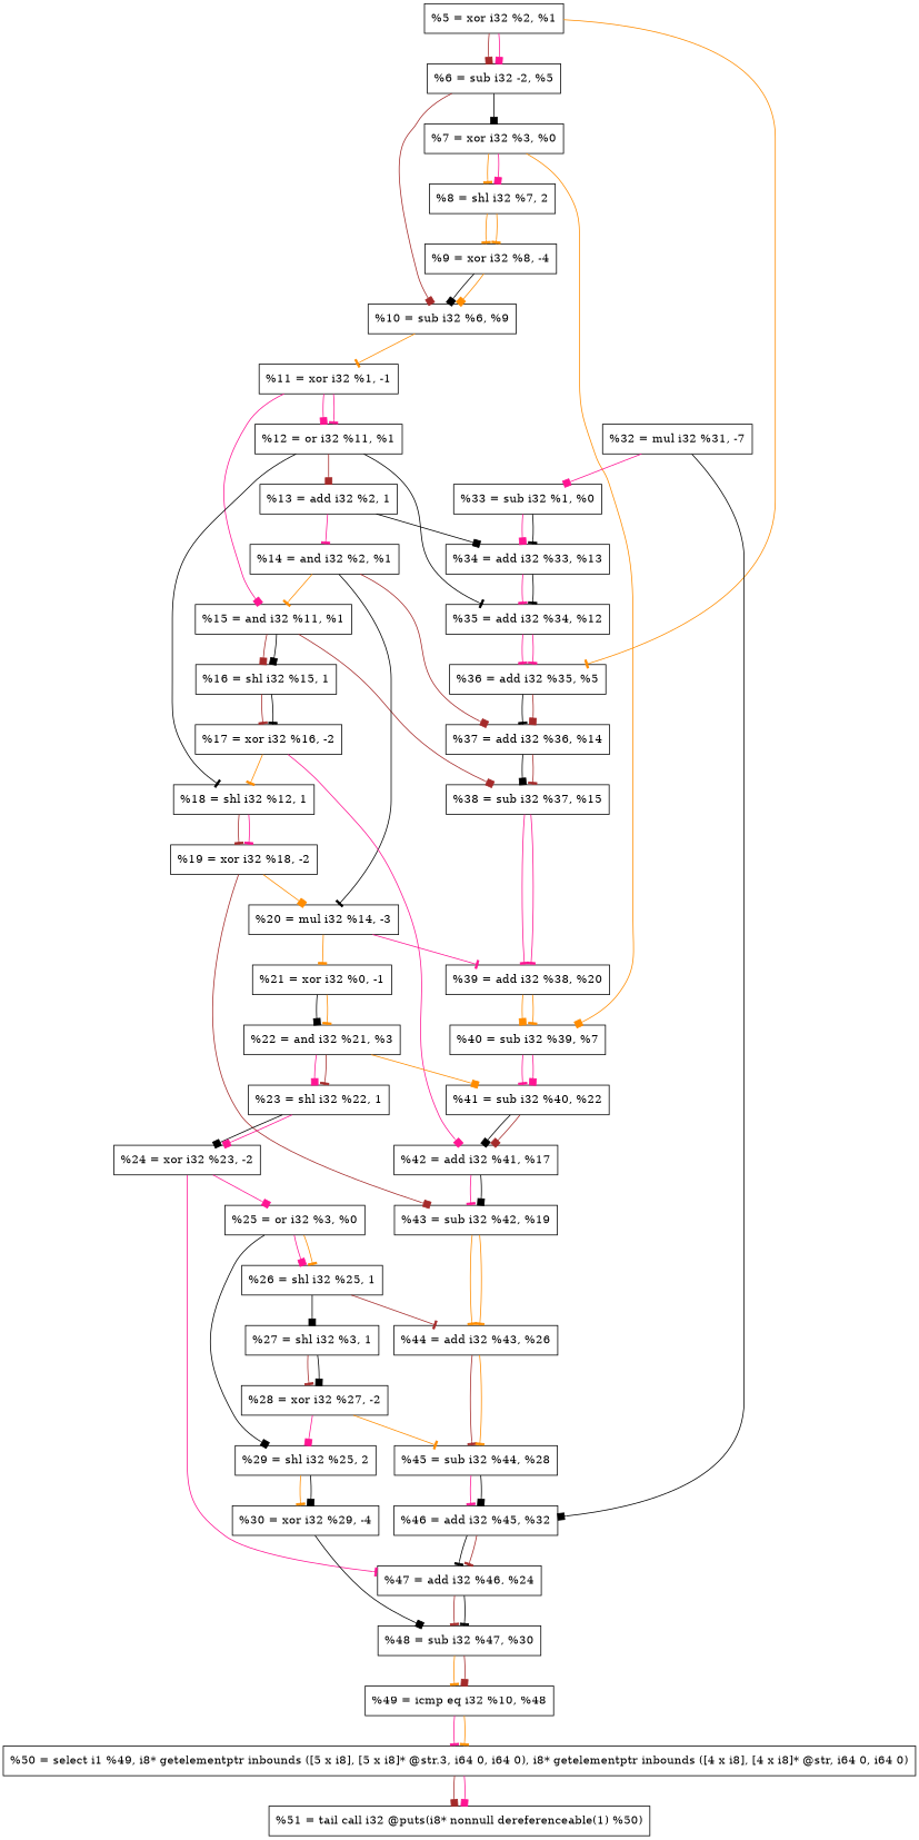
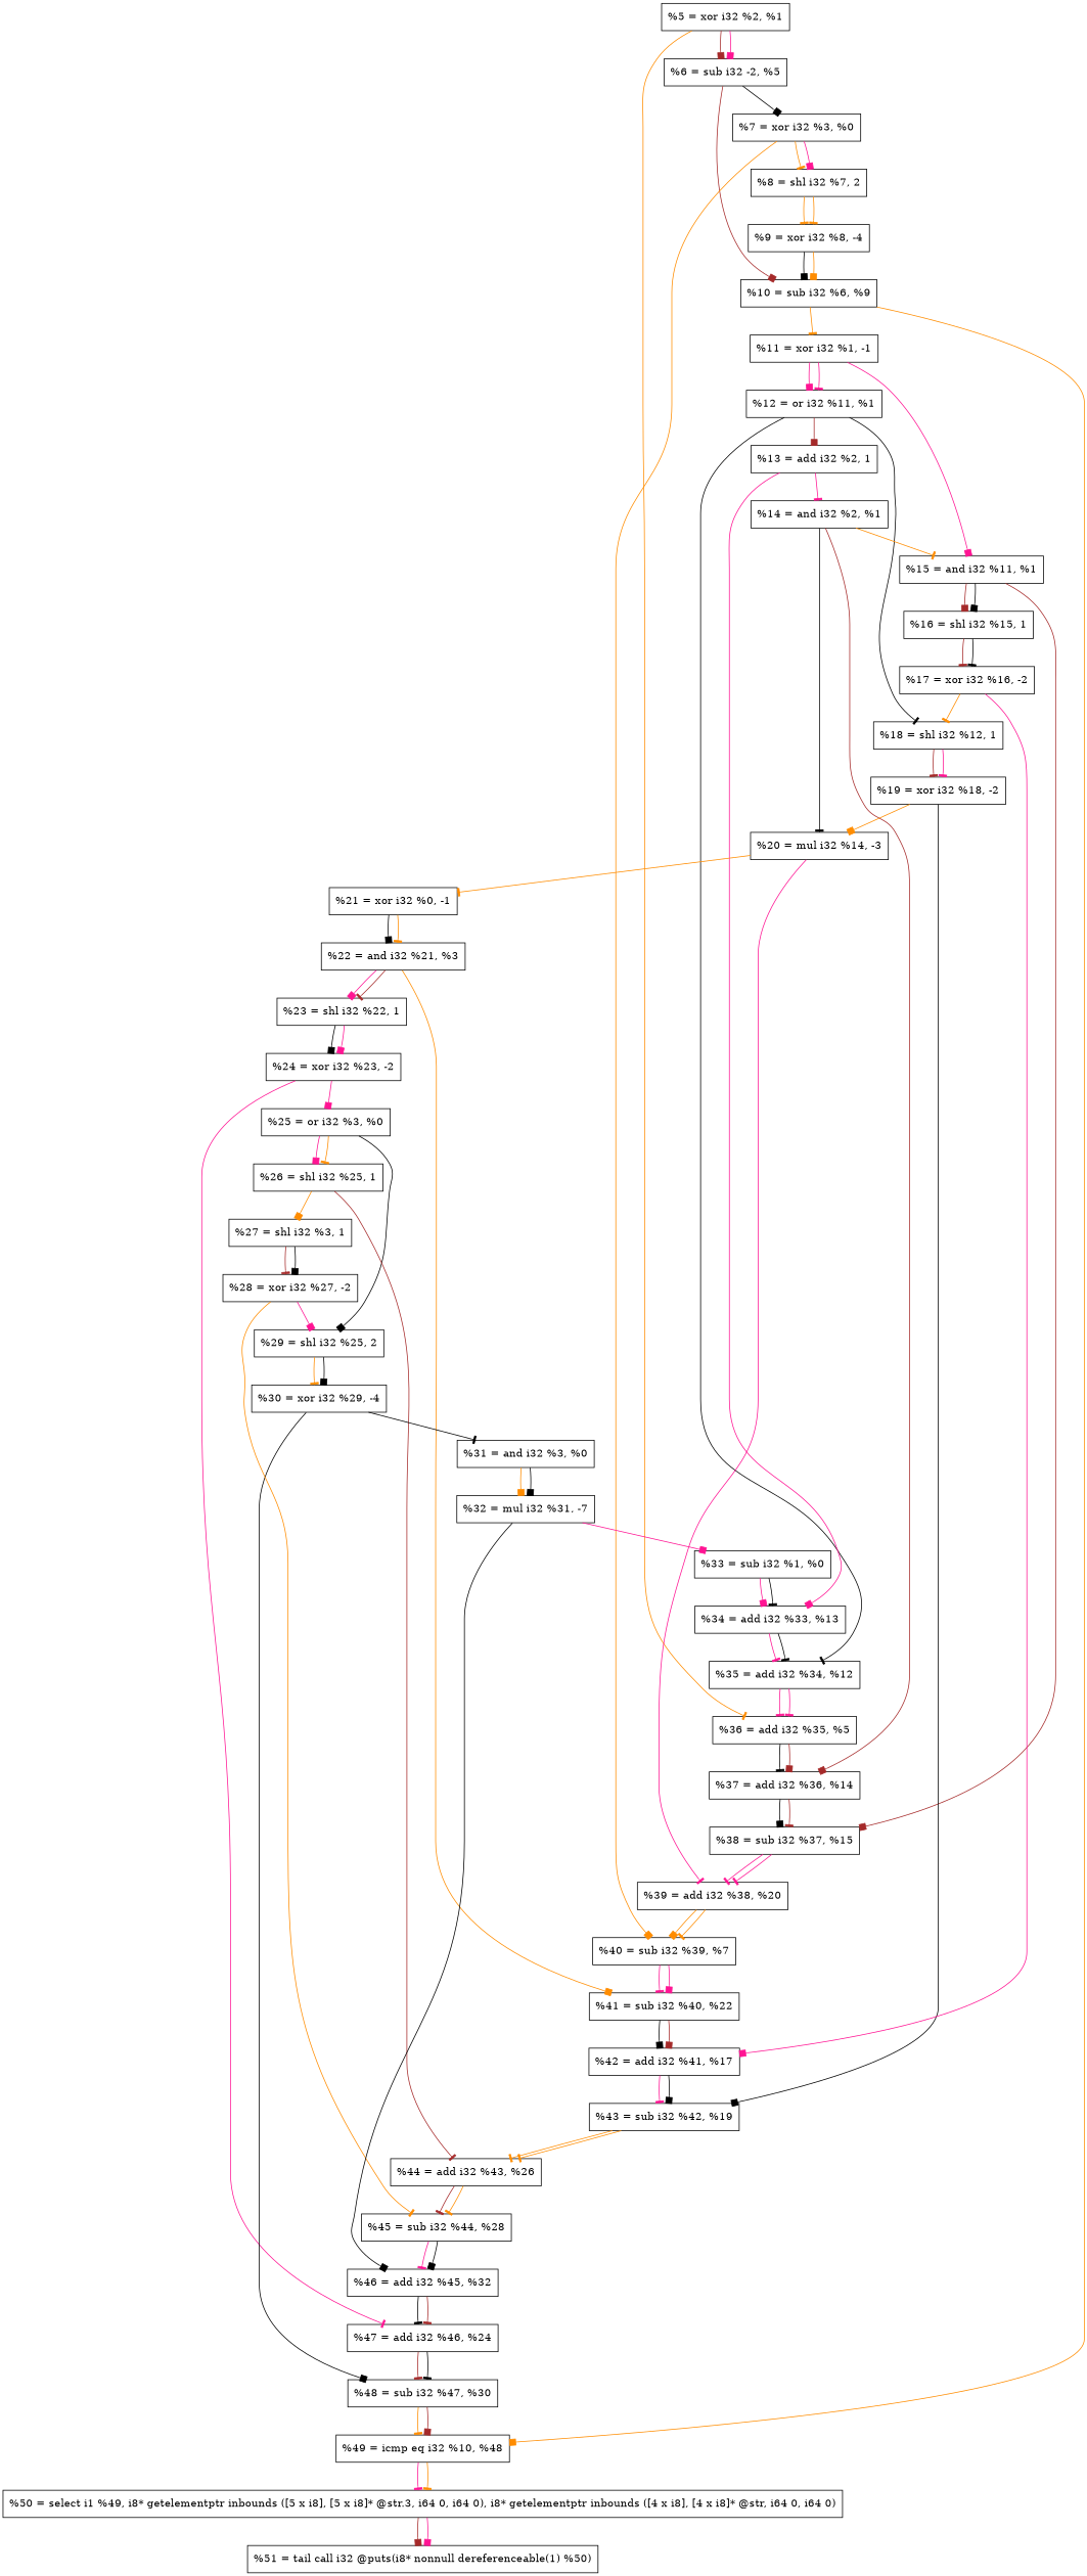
  digraph {
    node [shape=record]
    edge [arrowhead=tee color=deeppink]
    n1 [label="  %5 = xor i32 %2, %1"]
    n2 [label="  %6 = sub i32 -2, %5"]
    n3 [label="  %36 = add i32 %35, %5"]
    n4 [label="  %7 = xor i32 %3, %0"]
    n5 [label="  %10 = sub i32 %6, %9"]
    n6 [label="  %37 = add i32 %36, %14"]
    n7 [label="  %8 = shl i32 %7, 2"]
    n8 [label="  %40 = sub i32 %39, %7"]
    n9 [label="%11 = xor i32 %1, -1"]
    n10 [label="  %49 = icmp eq i32 %10, %48"]
    n11 [label="  %9 = xor i32 %8, -4"]
    n12 [label="  %41 = sub i32 %40, %22"]
    n13 [label="  %12 = or i32 %11, %1"]
    n14 [label="  %15 = and i32 %11, %1"]
    n15 [label="  %50 = select i1 %49, i8* getelementptr inbounds ([5 x i8], [5 x i8]* @str.3, i64 0, i64 0), i8* getelementptr inbounds ([4 x i8], [4 x i8]* @str, i64 0, i64 0)"]
    n16 [label="  %13 = add i32 %2, 1"]
    n17 [label="  %18 = shl i32 %12, 1"]
    n18 [label="  %35 = add i32 %34, %12"]
    n19 [label="  %16 = shl i32 %15, 1"]
    n20 [label="  %38 = sub i32 %37, %15"]
    n21 [label="  %14 = and i32 %2, %1"]
    n22 [label="  %34 = add i32 %33, %13"]
    n23 [label="  %19 = xor i32 %18, -2"]
    n24 [label="  %20 = mul i32 %14, -3"]
    n25 [label="  %21 = xor i32 %0, -1"]
    n26 [label="  %39 = add i32 %38, %20"]
    n27 [label="  %17 = xor i32 %16, -2"]
    n28 [label="  %42 = add i32 %41, %17"]
    n29 [label="  %43 = sub i32 %42, %19"]
    n30 [label="  %44 = add i32 %43, %26"]
    n31 [label="  %22 = and i32 %21, %3"]
    n32 [label="  %23 = shl i32 %22, 1"]
    n33 [label="  %24 = xor i32 %23, -2"]
    n34 [label="  %25 = or i32 %3, %0"]
    n35 [label="  %47 = add i32 %46, %24"]
    n36 [label="  %26 = shl i32 %25, 1"]
    n37 [label="  %29 = shl i32 %25, 2"]
    n38 [label="  %48 = sub i32 %47, %30"]
    n39 [label="  %27 = shl i32 %3, 1"]
    n40 [label="  %30 = xor i32 %29, -4"]
    n41 [label="  %28 = xor i32 %27, -2"]
    n42 [label="  %45 = sub i32 %44, %28"]
    n43 [label="  %46 = add i32 %45, %32"]
+   n44 [label="  %31 = and i32 %3, %0"]
    n45 [label="  %32 = mul i32 %31, -7"]
    n46 [label="  %33 = sub i32 %1, %0"]
    n47 [label="  %51 = tail call i32 @puts(i8* nonnull dereferenceable(1) %50)"]
    n1 -> n2 [arrowhead=box color=brown]
    n1 -> n2 [arrowhead=box]
    n1 -> n3 [color=darkorange]
    n2 -> n4 [arrowhead=box color=black]
    n2 -> n5 [arrowhead=box color=brown]
    n3 -> n6 [color=black]
    n3 -> n6 [arrowhead=box color=brown]
    n4 -> n7 [color=darkorange]
    n4 -> n7 [arrowhead=box]
    n4 -> n8 [arrowhead=box color=darkorange]
    n5 -> n9 [color=darkorange]
+   n5 -> n10 [arrowhead=box color=darkorange]
    n6 -> n20 [arrowhead=box color=black]
    n6 -> n20 [color=brown]
    n7 -> n11 [color=darkorange]
    n7 -> n11 [color=darkorange]
    n8 -> n12
    n8 -> n12 [arrowhead=box]
    n9 -> n13 [arrowhead=box]
    n9 -> n13
    n9 -> n14 [arrowhead=box]
    n10 -> n15
    n10 -> n15 [color=darkorange]
    n11 -> n5 [arrowhead=box color=black]
    n11 -> n5 [arrowhead=box color=darkorange]
    n12 -> n28 [arrowhead=box color=black]
    n12 -> n28 [arrowhead=box color=brown]
    n13 -> n16 [arrowhead=box color=brown]
    n13 -> n17 [color=black]
    n13 -> n18 [color=black]
    n14 -> n19 [arrowhead=box color=brown]
    n14 -> n19 [arrowhead=box color=black]
    n14 -> n20 [arrowhead=box color=brown]
    n15 -> n47 [arrowhead=box color=brown]
    n15 -> n47 [arrowhead=box]
    n16 -> n21
-   n16 -> n22 [arrowhead=box color=black]
+   n16 -> n22 [arrowhead=box]
    n17 -> n23 [color=brown]
    n17 -> n23
    n18 -> n3
    n18 -> n3
    n19 -> n27 [color=brown]
    n19 -> n27 [color=black]
    n20 -> n26
    n20 -> n26
    n21 -> n6 [arrowhead=box color=brown]
    n21 -> n14 [color=darkorange]
    n21 -> n24 [color=black]
    n22 -> n18
    n22 -> n18 [color=black]
    n23 -> n24 [arrowhead=box color=darkorange]
-   n23 -> n29 [arrowhead=box color=brown]
+   n23 -> n29 [arrowhead=box color=black]
    n24 -> n25 [color=darkorange]
    n24 -> n26
    n25 -> n31 [arrowhead=box color=black]
    n25 -> n31 [color=darkorange]
    n26 -> n8 [arrowhead=box color=darkorange]
    n26 -> n8 [color=darkorange]
    n27 -> n17 [color=darkorange]
    n27 -> n28 [arrowhead=box]
    n28 -> n29
    n28 -> n29 [arrowhead=box color=black]
    n29 -> n30 [color=darkorange]
    n29 -> n30 [color=darkorange]
    n30 -> n42 [color=brown]
    n30 -> n42 [color=darkorange]
    n31 -> n12 [arrowhead=box color=darkorange]
    n31 -> n32 [arrowhead=box]
    n31 -> n32 [color=brown]
    n32 -> n33 [arrowhead=box color=black]
    n32 -> n33 [arrowhead=box]
    n33 -> n34 [arrowhead=box]
    n33 -> n35
    n34 -> n36 [arrowhead=box]
    n34 -> n36 [color=darkorange]
    n34 -> n37 [arrowhead=box color=black]
    n35 -> n38 [color=brown]
    n35 -> n38 [color=black]
    n36 -> n30 [color=brown]
-   n36 -> n39 [arrowhead=box color=black]
+   n36 -> n39 [arrowhead=box color=darkorange]
    n37 -> n40 [color=darkorange]
    n37 -> n40 [arrowhead=box color=black]
    n38 -> n10 [color=darkorange]
    n38 -> n10 [arrowhead=box color=brown]
    n39 -> n41 [color=brown]
    n39 -> n41 [arrowhead=box color=black]
    n40 -> n38 [arrowhead=box color=black]
+   n40 -> n44 [color=black]
    n41 -> n37 [arrowhead=box]
    n41 -> n42 [color=darkorange]
    n42 -> n43
    n42 -> n43 [arrowhead=box color=black]
    n43 -> n35 [color=black]
    n43 -> n35 [color=brown]
+   n44 -> n45 [arrowhead=box color=darkorange]
+   n44 -> n45 [arrowhead=box color=black]
    n45 -> n43 [arrowhead=box color=black]
    n45 -> n46 [arrowhead=box]
    n46 -> n22 [arrowhead=box]
    n46 -> n22 [color=black]
  }
